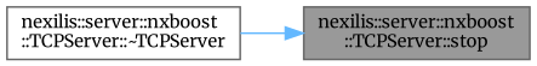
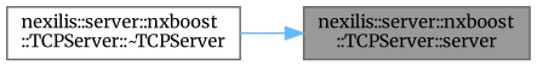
  digraph {
    rankdir=RL
    fontname=Merriweather
    node [fontname=Merriweather fontsize=10 shape=box style=filled]
-   n1 [color=gray40 fillcolor=grey60 fontcolor=black height=0.2 label="nexilis::server::nxboost\l::TCPServer::stop" width=0.4]
+   n1 [color=gray40 fillcolor=grey60 fontcolor=black height=0.2 label="nexilis::server::nxboost\l::TCPServer::server" width=0.4]
    n2 [color=grey40 fillcolor=white height=0.2 label="nexilis::server::nxboost\l::TCPServer::~TCPServer" width=0.4]
    n1 -> n2 [color=steelblue1 dir=back fontname=Merriweather fontsize=10 labelfontname=Helvetica labelfontsize=10 style=solid]
  }
